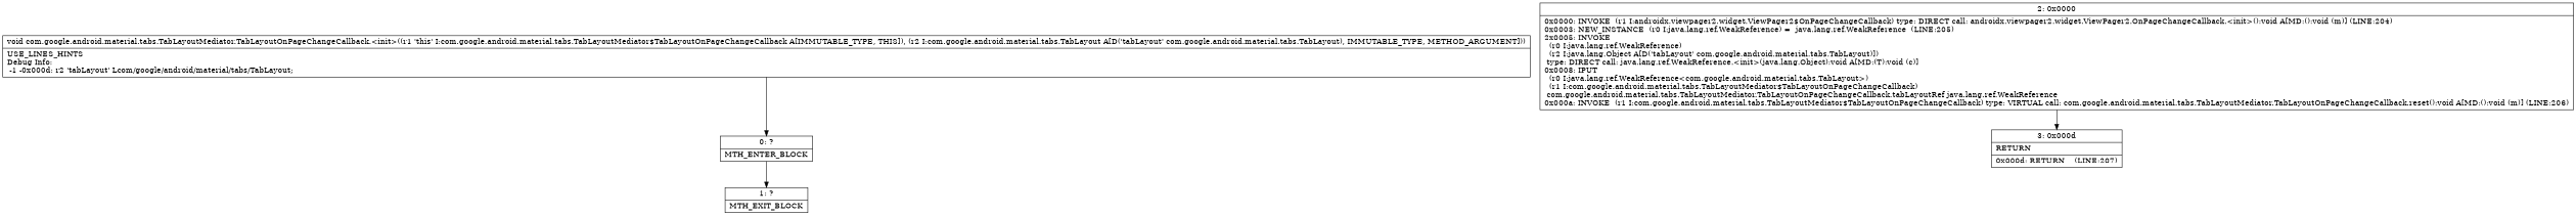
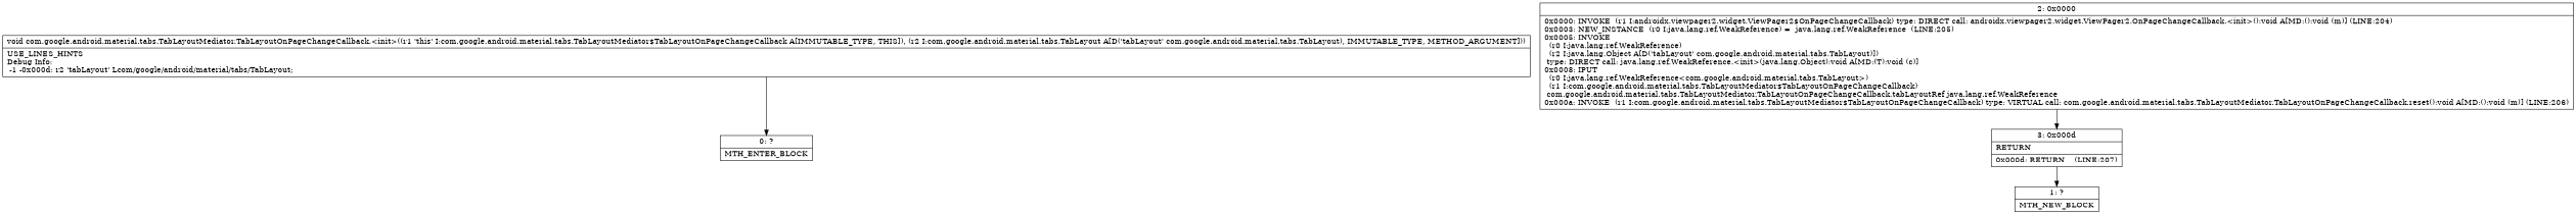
  digraph {
    node [shape=record]
    n1 [label="{0\:\ ?|MTH_ENTER_BLOCK\l}"]
-   n2 [label="{2\:\ 0x0000|0x0000: INVOKE  (r1 I:androidx.viewpager2.widget.ViewPager2$OnPageChangeCallback) type: DIRECT call: androidx.viewpager2.widget.ViewPager2.OnPageChangeCallback.\<init\>():void A[MD:():void (m)] (LINE:204)\l0x0003: NEW_INSTANCE  (r0 I:java.lang.ref.WeakReference) =  java.lang.ref.WeakReference  (LINE:205)\l2x0005: INVOKE  \l  (r0 I:java.lang.ref.WeakReference)\l  (r2 I:java.lang.Object A[D('tabLayout' com.google.android.material.tabs.TabLayout)])\l type: DIRECT call: java.lang.ref.WeakReference.\<init\>(java.lang.Object):void A[MD:(T):void (c)]\l0x0008: IPUT  \l  (r0 I:java.lang.ref.WeakReference\<com.google.android.material.tabs.TabLayout\>)\l  (r1 I:com.google.android.material.tabs.TabLayoutMediator$TabLayoutOnPageChangeCallback)\l com.google.android.material.tabs.TabLayoutMediator.TabLayoutOnPageChangeCallback.tabLayoutRef java.lang.ref.WeakReference \l0x000a: INVOKE  (r1 I:com.google.android.material.tabs.TabLayoutMediator$TabLayoutOnPageChangeCallback) type: VIRTUAL call: com.google.android.material.tabs.TabLayoutMediator.TabLayoutOnPageChangeCallback.reset():void A[MD:():void (m)] (LINE:206)\l}"]
+   n2 [label="{2\:\ 0x0000|0x0000: INVOKE  (r1 I:androidx.viewpager2.widget.ViewPager2$OnPageChangeCallback) type: DIRECT call: androidx.viewpager2.widget.ViewPager2.OnPageChangeCallback.\<init\>():void A[MD:():void (m)] (LINE:204)\l0x0003: NEW_INSTANCE  (r0 I:java.lang.ref.WeakReference) =  java.lang.ref.WeakReference  (LINE:205)\l0x0005: INVOKE  \l  (r0 I:java.lang.ref.WeakReference)\l  (r2 I:java.lang.Object A[D('tabLayout' com.google.android.material.tabs.TabLayout)])\l type: DIRECT call: java.lang.ref.WeakReference.\<init\>(java.lang.Object):void A[MD:(T):void (c)]\l0x0008: IPUT  \l  (r0 I:java.lang.ref.WeakReference\<com.google.android.material.tabs.TabLayout\>)\l  (r1 I:com.google.android.material.tabs.TabLayoutMediator$TabLayoutOnPageChangeCallback)\l com.google.android.material.tabs.TabLayoutMediator.TabLayoutOnPageChangeCallback.tabLayoutRef java.lang.ref.WeakReference \l0x000a: INVOKE  (r1 I:com.google.android.material.tabs.TabLayoutMediator$TabLayoutOnPageChangeCallback) type: VIRTUAL call: com.google.android.material.tabs.TabLayoutMediator.TabLayoutOnPageChangeCallback.reset():void A[MD:():void (m)] (LINE:206)\l}"]
    n3 [label="{3\:\ 0x000d|RETURN\l|0x000d: RETURN    (LINE:207)\l}"]
-   n4 [label="{1\:\ ?|MTH_EXIT_BLOCK\l}"]
+   n4 [label="{1\:\ ?|MTH_NEW_BLOCK\l}"]
    n5 [label="{void com.google.android.material.tabs.TabLayoutMediator.TabLayoutOnPageChangeCallback.\<init\>((r1 'this' I:com.google.android.material.tabs.TabLayoutMediator$TabLayoutOnPageChangeCallback A[IMMUTABLE_TYPE, THIS]), (r2 I:com.google.android.material.tabs.TabLayout A[D('tabLayout' com.google.android.material.tabs.TabLayout), IMMUTABLE_TYPE, METHOD_ARGUMENT]))  | USE_LINES_HINTS\lDebug Info:\l  \-1 \-0x000d: r2 'tabLayout' Lcom\/google\/android\/material\/tabs\/TabLayout;\l}"]
    n2 -> n3
-   n1 -> n4
+   n3 -> n4
    n5 -> n1
  }
